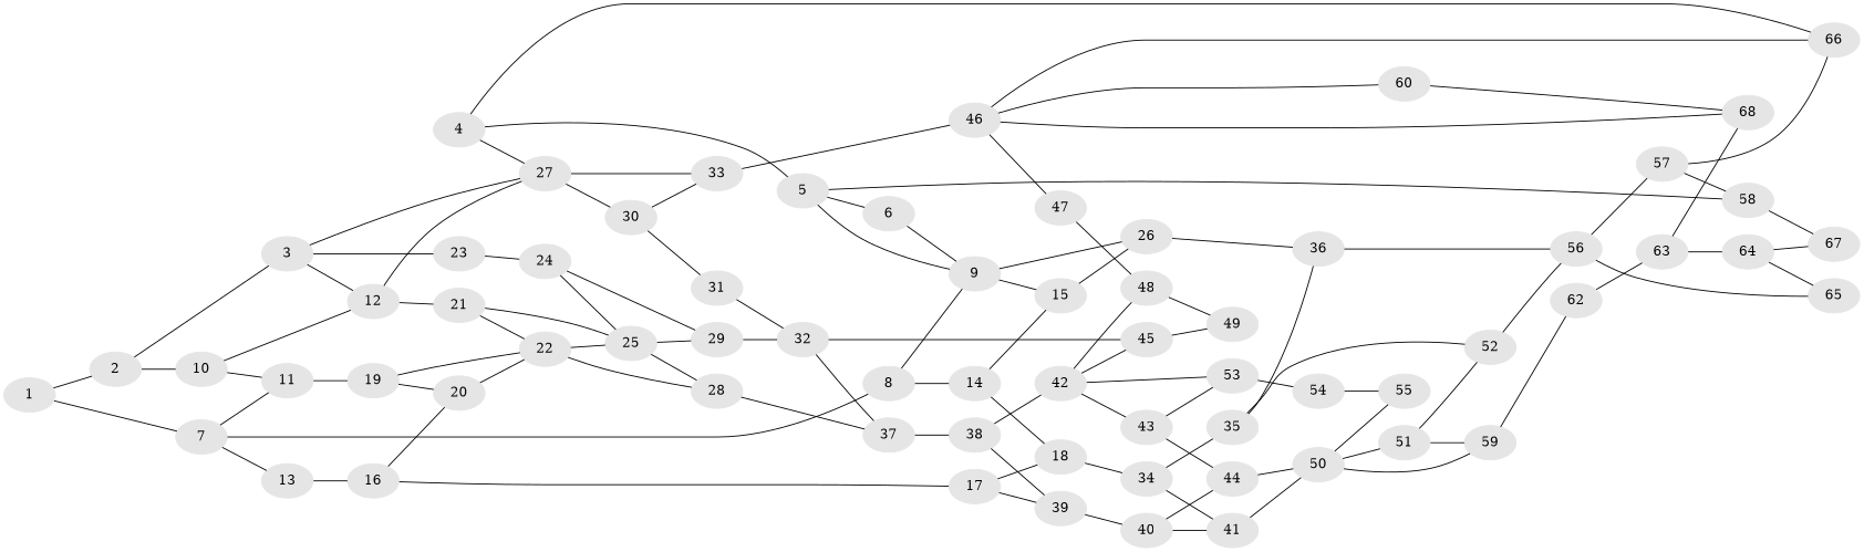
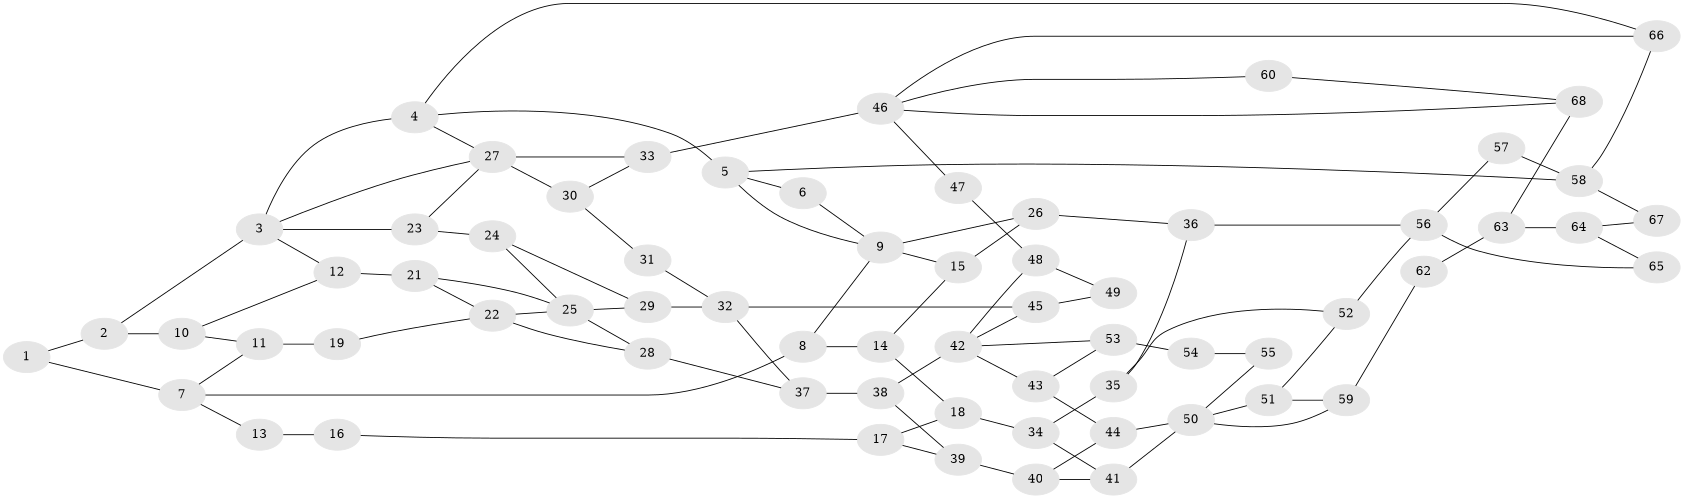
  graph {
    rankdir=LR
    node [color=gray90 style=filled]
    edge [weight=1.0]
    1
    2
    7
    3
    10
    8
    11
    13
    4
    12
    23
    27
    5
    66
    21
    24
    30
    33
    6
    9
    58
    15
    26
    67
    14
    19
    16
    18
    36
-   20
    22
    25
    17
    34
    39
    40
    35
    41
    28
    29
    37
    32
    56
    31
    46
    38
    45
    49
    47
    60
    68
    52
    50
    57
    65
    42
    43
    48
    53
    44
    51
    55
    59
    54
    62
    63
    64
    1 -- 2
    1 -- 7
    2 -- 3
    2 -- 10
    7 -- 8 [weight=2.0]
    7 -- 11
    7 -- 13 [weight=2.0]
+   3 -- 4
    3 -- 12
    3 -- 23
    3 -- 27
    10 -- 11
    10 -- 12
    8 -- 9 [weight=2.0]
    8 -- 14
    11 -- 19
    13 -- 16
    4 -- 27 [weight=2.0]
    4 -- 5
    4 -- 66 [weight=2.0]
    12 -- 21
-   12 -- 27
+   23 -- 27
    23 -- 24
    27 -- 30
    27 -- 33
    5 -- 6
    5 -- 9
    5 -- 58
    21 -- 22
    21 -- 25
    24 -- 25
    24 -- 29
    30 -- 33
    30 -- 31
    33 -- 46
    6 -- 9
    9 -- 15
    9 -- 26
-   57 -- 66
+   58 -- 66
    58 -- 67
    15 -- 26
    26 -- 36
    14 -- 15
    14 -- 18
-   19 -- 20
    19 -- 22
-   16 -- 20
    16 -- 17
    18 -- 34
    36 -- 56
-   20 -- 22
    22 -- 25 [weight=2.0]
    22 -- 28
    25 -- 28
    25 -- 29
    17 -- 18
    17 -- 39
    34 -- 35
    34 -- 41
    39 -- 40
    40 -- 41
    40 -- 44
    35 -- 36
    35 -- 52
    41 -- 50
    28 -- 37
    29 -- 32
    37 -- 38
    32 -- 37
    32 -- 45 [weight=2.0]
    56 -- 57 [weight=2.0]
    56 -- 65 [weight=2.0]
    31 -- 32 [weight=2.0]
    46 -- 66
    46 -- 47 [weight=2.0]
    46 -- 60
    46 -- 68
    38 -- 39
    38 -- 42
    45 -- 49 [weight=2.0]
    47 -- 48
    60 -- 68
    52 -- 56
    50 -- 51
    50 -- 55 [weight=2.0]
    50 -- 59
    57 -- 58
    42 -- 45
    42 -- 43
    42 -- 48
    42 -- 53
    43 -- 53
    43 -- 44
    48 -- 49
    53 -- 54
    44 -- 50
    51 -- 52
    51 -- 59
    59 -- 62
    54 -- 55
    62 -- 63 [weight=2.0]
    63 -- 68
    63 -- 64 [weight=2.0]
    64 -- 67 [weight=2.0]
    64 -- 65 [weight=2.0]
  }
